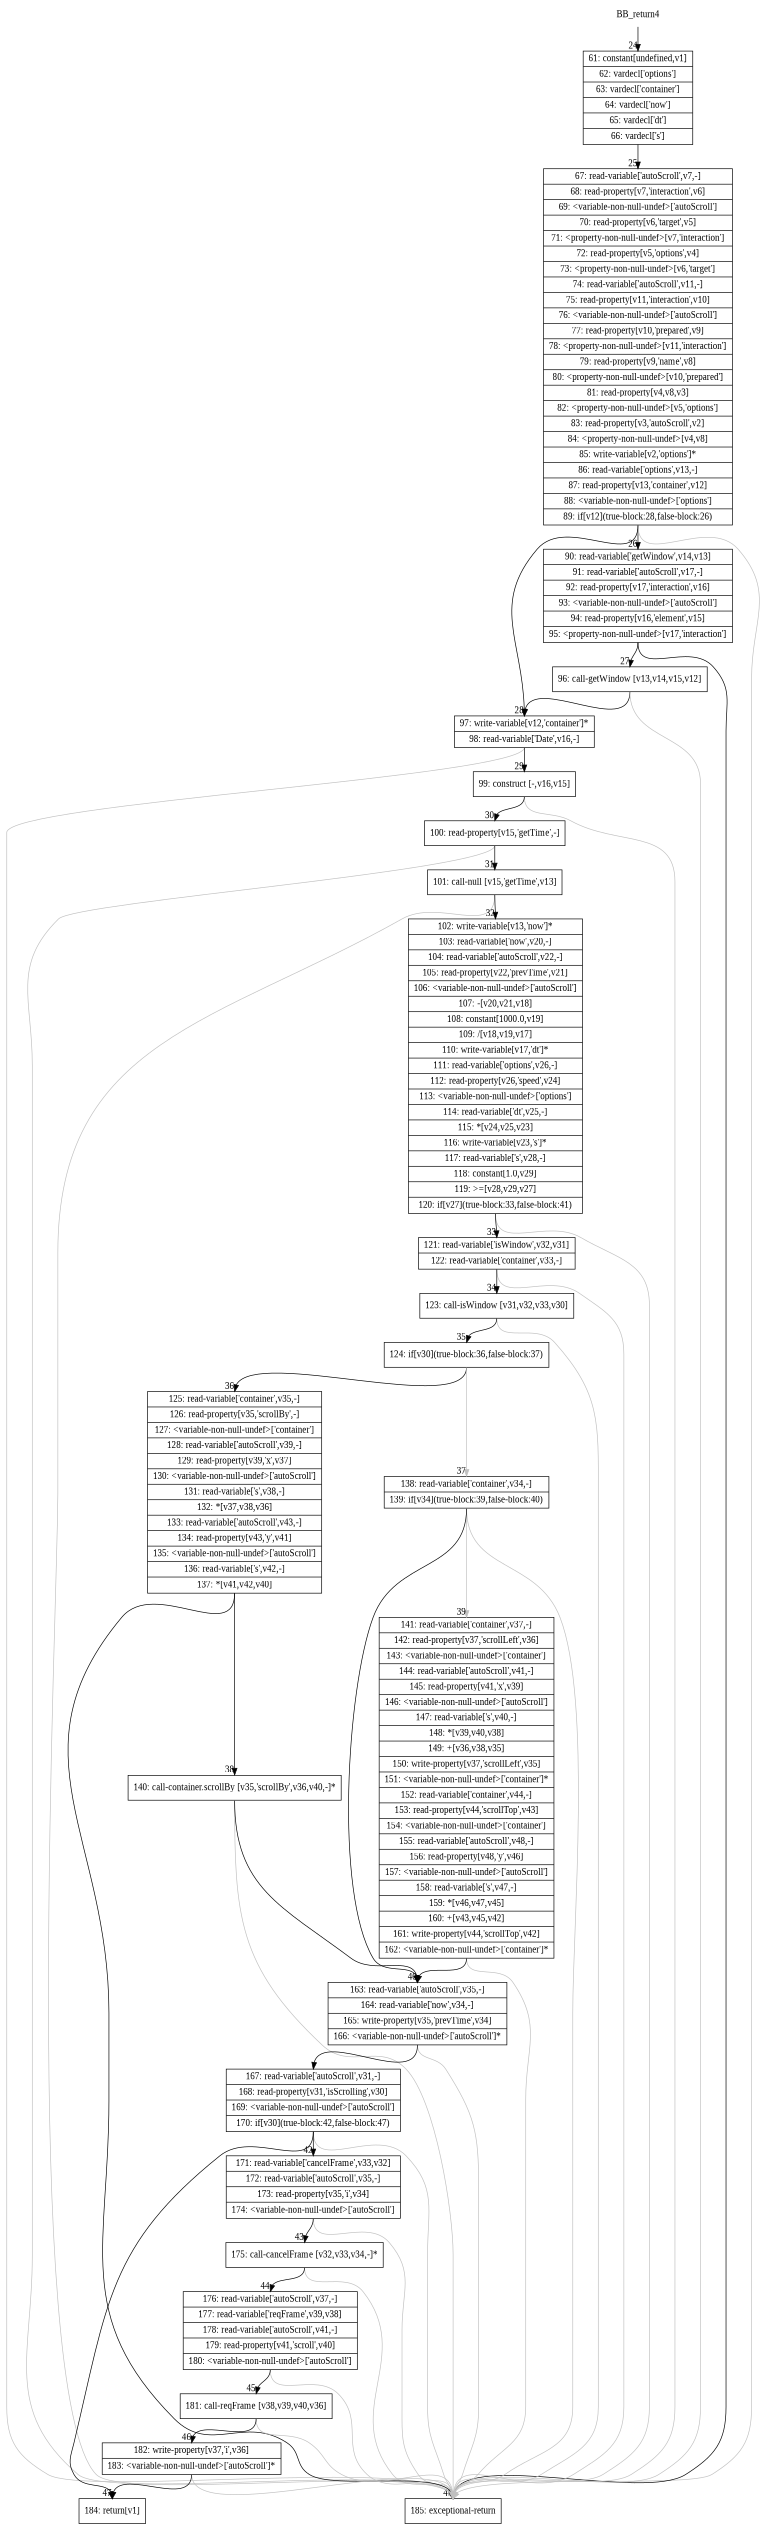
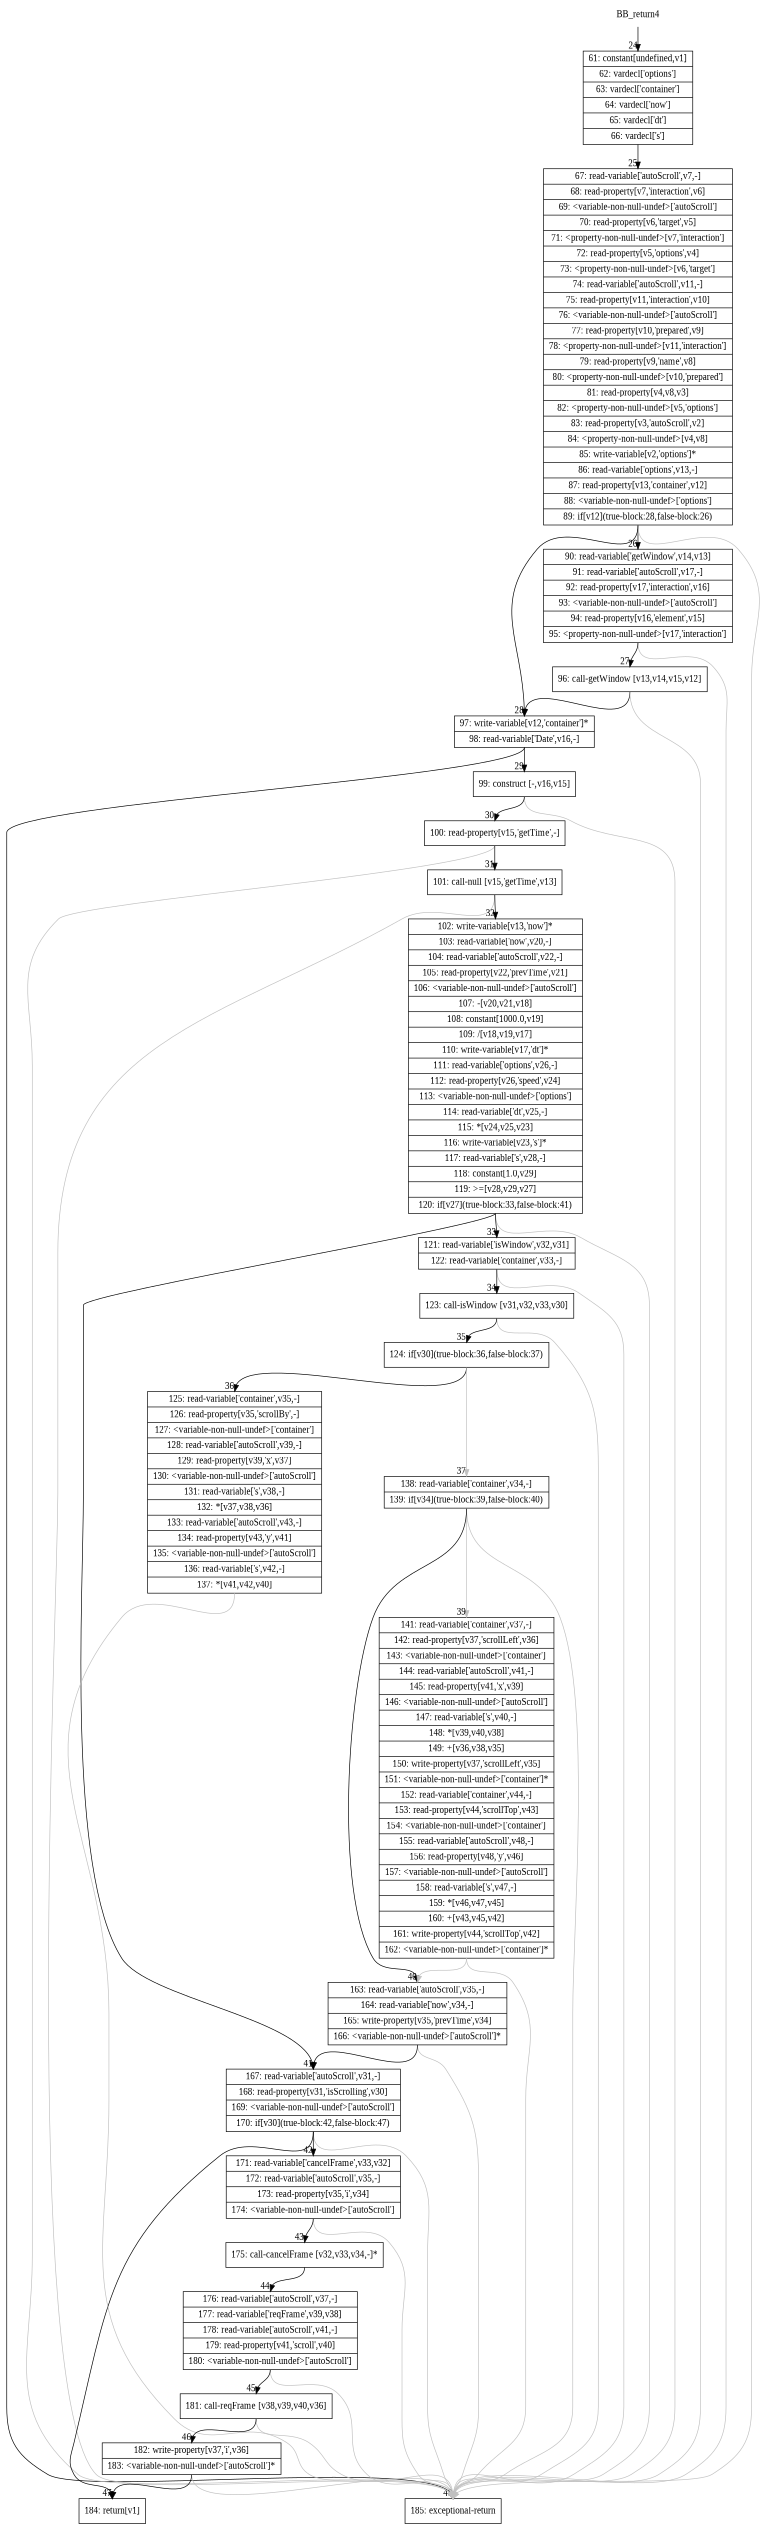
  digraph {
    fontname="Liberation Serif"
    rankdir=TD
    node [fontname="Liberation Serif" shape=record]
    edge [fontname="Liberation Serif" headport=n tailport=s]
    n1 [label=BB_return4 shape=none]
    n2 [label="{61: constant[undefined,v1]|62: vardecl['options']|63: vardecl['container']|64: vardecl['now']|65: vardecl['dt']|66: vardecl['s']}"]
    n3 [label="{67: read-variable['autoScroll',v7,-]|68: read-property[v7,'interaction',v6]|69: \<variable-non-null-undef\>['autoScroll']|70: read-property[v6,'target',v5]|71: \<property-non-null-undef\>[v7,'interaction']|72: read-property[v5,'options',v4]|73: \<property-non-null-undef\>[v6,'target']|74: read-variable['autoScroll',v11,-]|75: read-property[v11,'interaction',v10]|76: \<variable-non-null-undef\>['autoScroll']|77: read-property[v10,'prepared',v9]|78: \<property-non-null-undef\>[v11,'interaction']|79: read-property[v9,'name',v8]|80: \<property-non-null-undef\>[v10,'prepared']|81: read-property[v4,v8,v3]|82: \<property-non-null-undef\>[v5,'options']|83: read-property[v3,'autoScroll',v2]|84: \<property-non-null-undef\>[v4,v8]|85: write-variable[v2,'options']*|86: read-variable['options',v13,-]|87: read-property[v13,'container',v12]|88: \<variable-non-null-undef\>['options']|89: if[v12](true-block:28,false-block:26)}"]
    n4 [label="{97: write-variable[v12,'container']*|98: read-variable['Date',v16,-]}"]
    n5 [label="{90: read-variable['getWindow',v14,v13]|91: read-variable['autoScroll',v17,-]|92: read-property[v17,'interaction',v16]|93: \<variable-non-null-undef\>['autoScroll']|94: read-property[v16,'element',v15]|95: \<property-non-null-undef\>[v17,'interaction']}"]
    n6 [label="{185: exceptional-return}"]
    n7 [label="{99: construct [-,v16,v15]}"]
    n8 [label="{96: call-getWindow [v13,v14,v15,v12]}"]
    n9 [label="{100: read-property[v15,'getTime',-]}"]
    n10 [label="{101: call-null [v15,'getTime',v13]}"]
    n11 [label="{102: write-variable[v13,'now']*|103: read-variable['now',v20,-]|104: read-variable['autoScroll',v22,-]|105: read-property[v22,'prevTime',v21]|106: \<variable-non-null-undef\>['autoScroll']|107: -[v20,v21,v18]|108: constant[1000.0,v19]|109: /[v18,v19,v17]|110: write-variable[v17,'dt']*|111: read-variable['options',v26,-]|112: read-property[v26,'speed',v24]|113: \<variable-non-null-undef\>['options']|114: read-variable['dt',v25,-]|115: *[v24,v25,v23]|116: write-variable[v23,'s']*|117: read-variable['s',v28,-]|118: constant[1.0,v29]|119: \>=[v28,v29,v27]|120: if[v27](true-block:33,false-block:41)}"]
    n12 [label="{121: read-variable['isWindow',v32,v31]|122: read-variable['container',v33,-]}"]
    n13 [label="{167: read-variable['autoScroll',v31,-]|168: read-property[v31,'isScrolling',v30]|169: \<variable-non-null-undef\>['autoScroll']|170: if[v30](true-block:42,false-block:47)}"]
    n14 [label="{123: call-isWindow [v31,v32,v33,v30]}"]
    n15 [label="{171: read-variable['cancelFrame',v33,v32]|172: read-variable['autoScroll',v35,-]|173: read-property[v35,'i',v34]|174: \<variable-non-null-undef\>['autoScroll']}"]
    n16 [label="{184: return[v1]}"]
    n17 [label="{124: if[v30](true-block:36,false-block:37)}"]
    n18 [label="{175: call-cancelFrame [v32,v33,v34,-]*}"]
    n19 [label="{125: read-variable['container',v35,-]|126: read-property[v35,'scrollBy',-]|127: \<variable-non-null-undef\>['container']|128: read-variable['autoScroll',v39,-]|129: read-property[v39,'x',v37]|130: \<variable-non-null-undef\>['autoScroll']|131: read-variable['s',v38,-]|132: *[v37,v38,v36]|133: read-variable['autoScroll',v43,-]|134: read-property[v43,'y',v41]|135: \<variable-non-null-undef\>['autoScroll']|136: read-variable['s',v42,-]|137: *[v41,v42,v40]}"]
    n20 [label="{138: read-variable['container',v34,-]|139: if[v34](true-block:39,false-block:40)}"]
-   n21 [label="{140: call-container.scrollBy [v35,'scrollBy',v36,v40,-]*}"]
    n22 [label="{141: read-variable['container',v37,-]|142: read-property[v37,'scrollLeft',v36]|143: \<variable-non-null-undef\>['container']|144: read-variable['autoScroll',v41,-]|145: read-property[v41,'x',v39]|146: \<variable-non-null-undef\>['autoScroll']|147: read-variable['s',v40,-]|148: *[v39,v40,v38]|149: +[v36,v38,v35]|150: write-property[v37,'scrollLeft',v35]|151: \<variable-non-null-undef\>['container']*|152: read-variable['container',v44,-]|153: read-property[v44,'scrollTop',v43]|154: \<variable-non-null-undef\>['container']|155: read-variable['autoScroll',v48,-]|156: read-property[v48,'y',v46]|157: \<variable-non-null-undef\>['autoScroll']|158: read-variable['s',v47,-]|159: *[v46,v47,v45]|160: +[v43,v45,v42]|161: write-property[v44,'scrollTop',v42]|162: \<variable-non-null-undef\>['container']*}"]
    n23 [label="{163: read-variable['autoScroll',v35,-]|164: read-variable['now',v34,-]|165: write-property[v35,'prevTime',v34]|166: \<variable-non-null-undef\>['autoScroll']*}"]
    n24 [label="{176: read-variable['autoScroll',v37,-]|177: read-variable['reqFrame',v39,v38]|178: read-variable['autoScroll',v41,-]|179: read-property[v41,'scroll',v40]|180: \<variable-non-null-undef\>['autoScroll']}"]
    n25 [label="{181: call-reqFrame [v38,v39,v40,v36]}"]
    n26 [label="{182: write-property[v37,'i',v36]|183: \<variable-non-null-undef\>['autoScroll']*}"]
    n1 -> n2 [headlabel="    24"]
    n2 -> n3 [headlabel="      25"]
    n3 -> n4 [headlabel="      28"]
    n3 -> n5 [headlabel="      26"]
    n3 -> n6 [color=gray headlabel="      48"]
-   n4 -> n6 [color=gray]
+   n4 -> n6 [color=black]
    n4 -> n7 [headlabel="      29"]
-   n5 -> n6 [color=black]
+   n5 -> n6 [color=gray]
    n5 -> n8 [headlabel="      27"]
    n7 -> n6 [color=gray]
    n7 -> n9 [headlabel="      30"]
    n8 -> n4
    n8 -> n6 [color=gray]
    n9 -> n6 [color=gray]
    n9 -> n10 [headlabel="      31"]
    n10 -> n6 [color=gray]
    n10 -> n11 [headlabel="      32"]
    n11 -> n6 [color=gray]
    n11 -> n12 [headlabel="      33"]
+   n11 -> n13 [headlabel="      41"]
    n12 -> n6 [color=gray]
    n12 -> n14 [headlabel="      34"]
    n13 -> n6 [color=gray]
    n13 -> n15 [headlabel="      42"]
    n13 -> n16 [headlabel="      47"]
    n14 -> n6 [color=gray]
    n14 -> n17 [headlabel="      35"]
    n15 -> n6 [color=gray]
    n15 -> n18 [headlabel="      43"]
    n17 -> n19 [headlabel="      36"]
    n17 -> n20 [color=gray headlabel="      37"]
-   n18 -> n6 [color=gray]
    n18 -> n24 [headlabel="      44"]
-   n19 -> n6 [color=black]
-   n19 -> n21 [headlabel="      38"]
+   n19 -> n6 [color=gray]
    n20 -> n6 [color=gray]
    n20 -> n22 [color=gray headlabel="      39"]
    n20 -> n23 [headlabel="      40"]
-   n21 -> n6 [color=gray]
-   n21 -> n23
    n22 -> n6 [color=gray]
-   n22 -> n23
+   n22 -> n23 [color=gray]
    n23 -> n6 [color=gray]
    n23 -> n13
    n24 -> n6 [color=gray]
    n24 -> n25 [headlabel="      45"]
    n25 -> n6 [color=gray]
    n25 -> n26 [headlabel="      46"]
    n26 -> n6 [color=gray]
    n26 -> n16
  }
